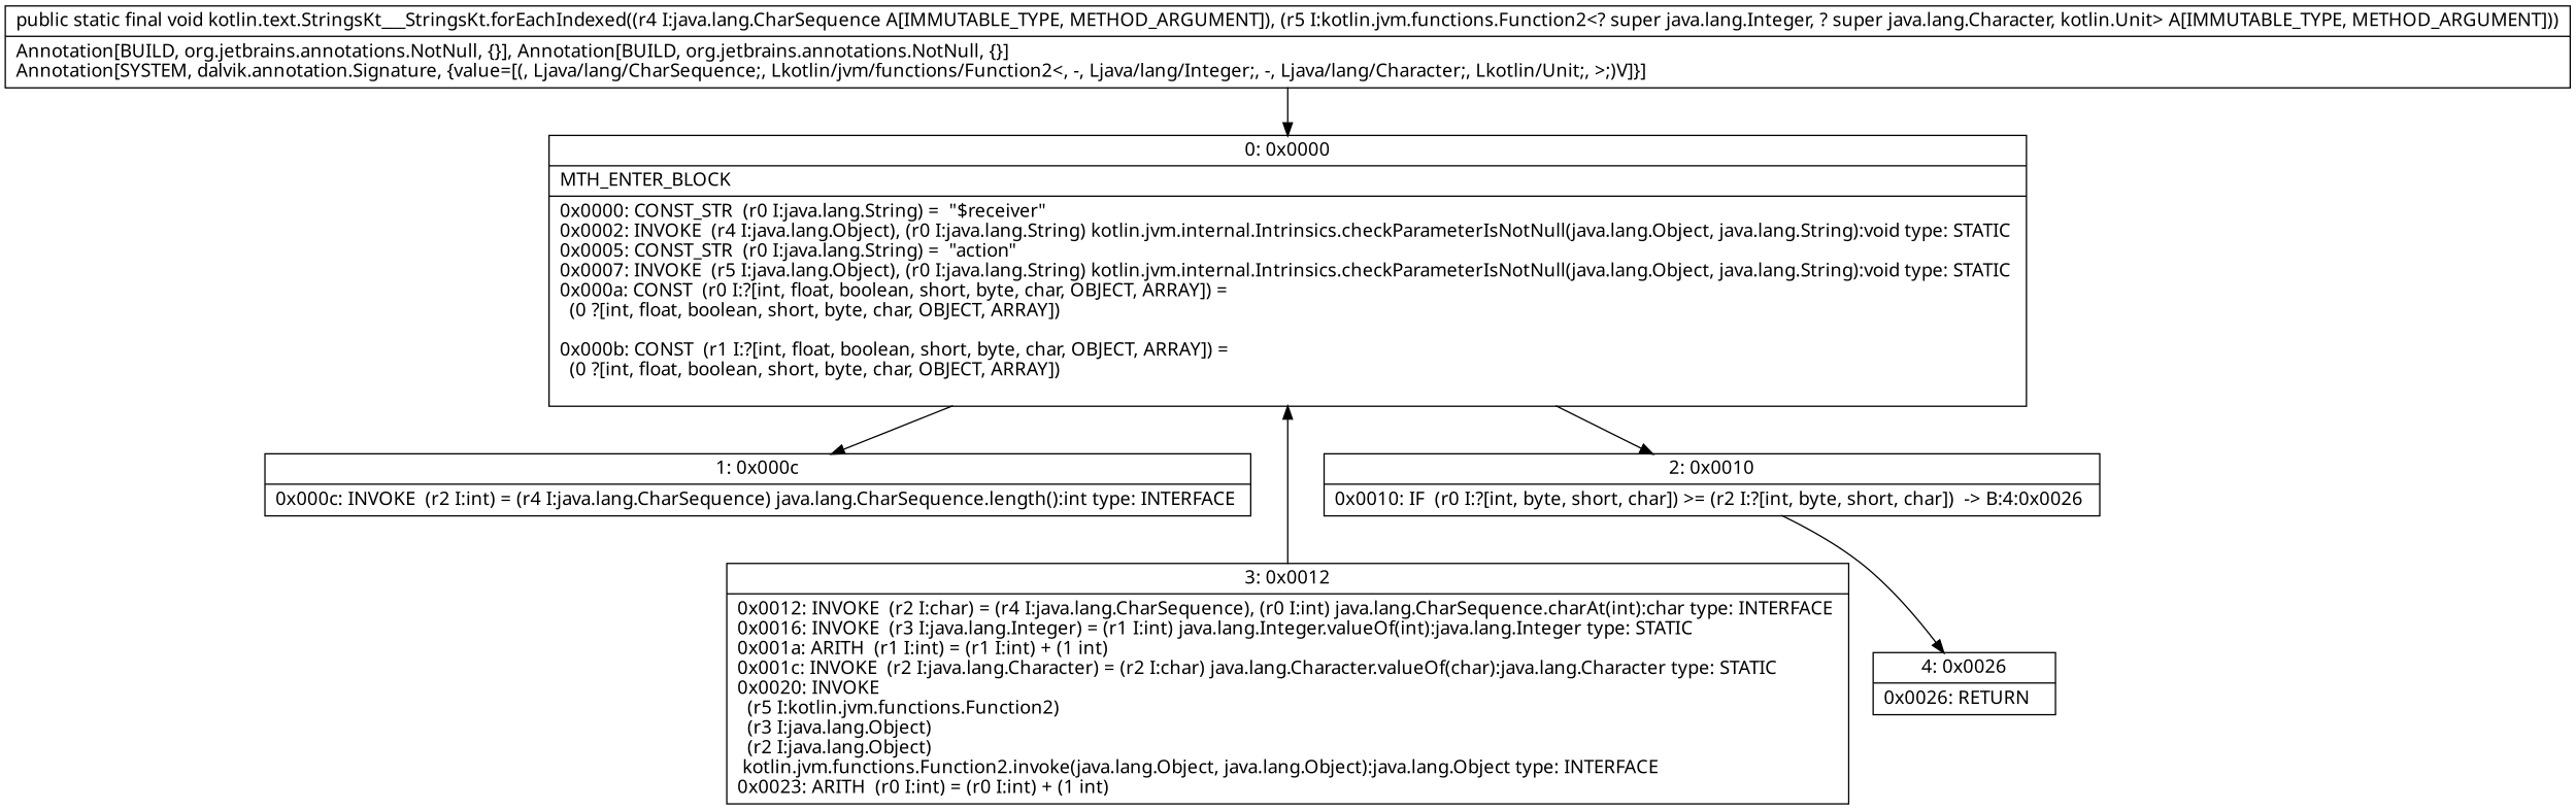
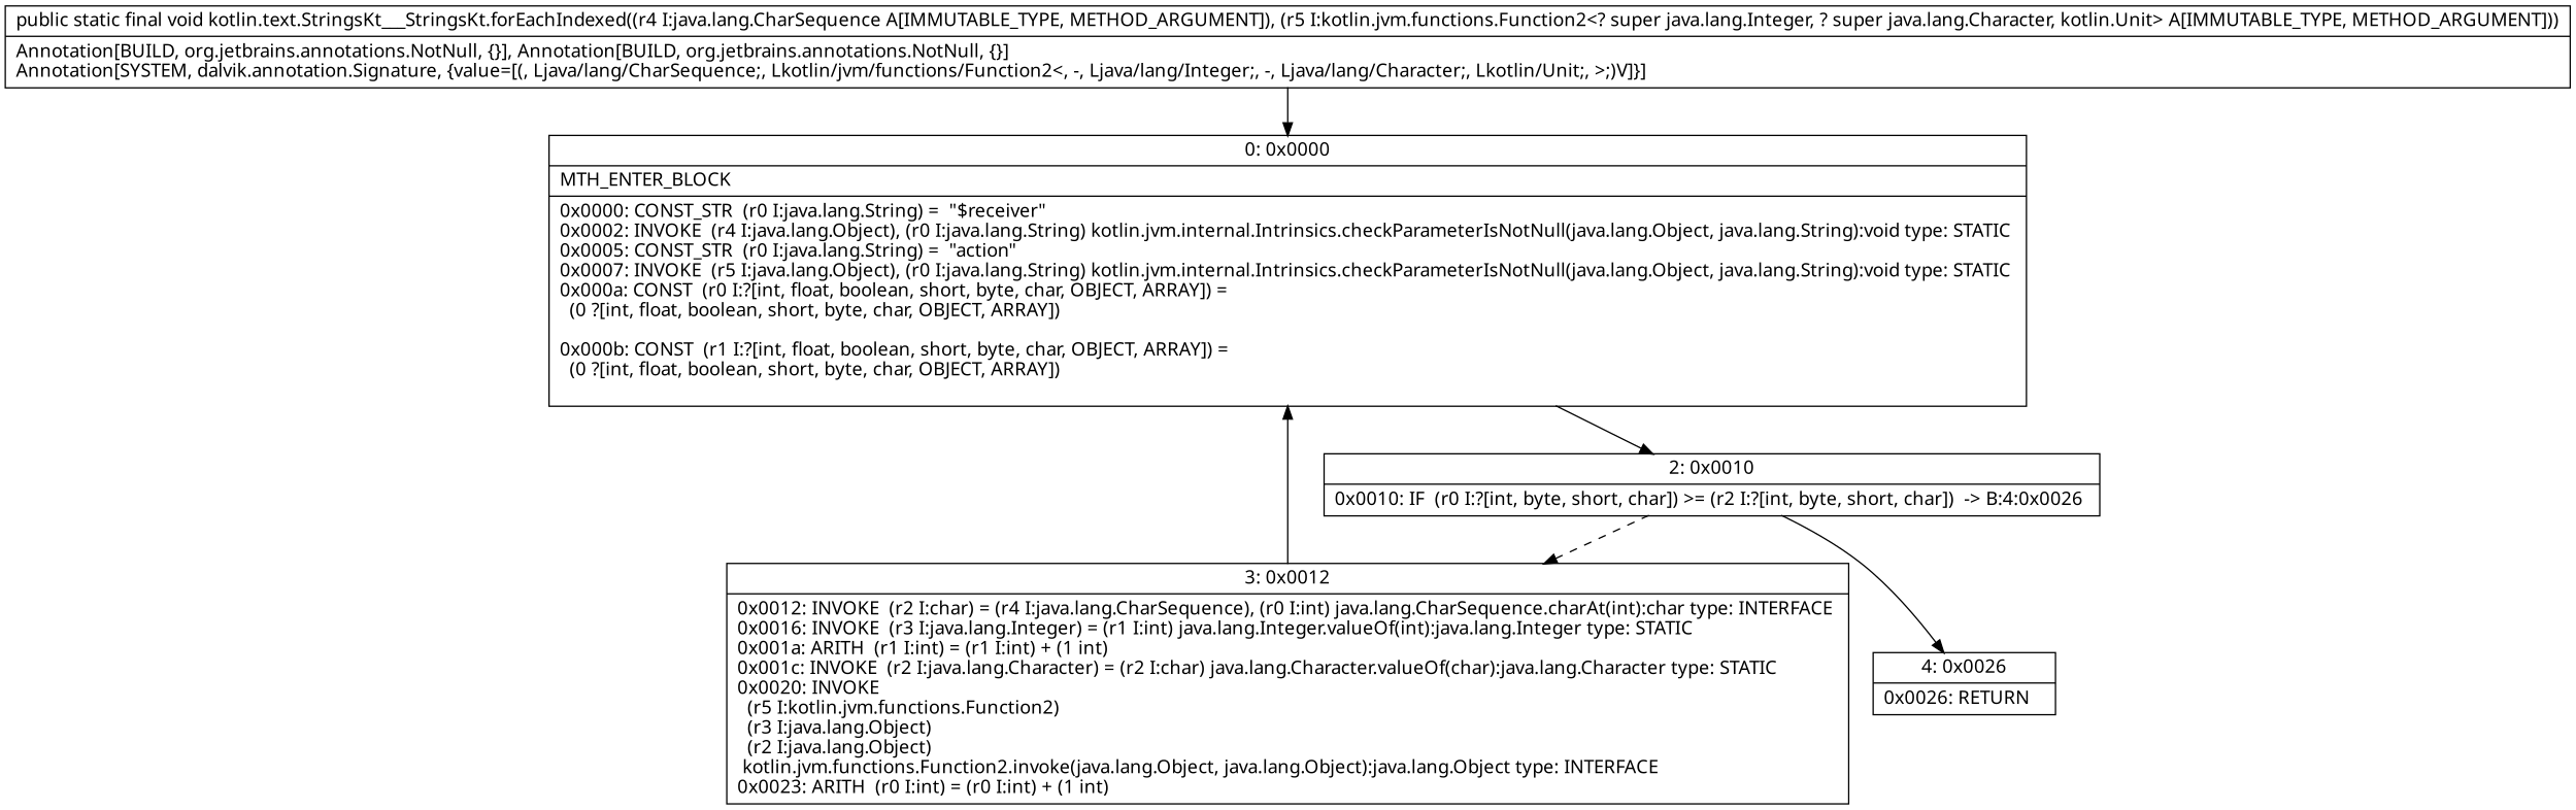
  digraph {
    fontname="Noto Sans"
    node [fontname="Noto Sans" shape=record]
    edge [fontname="Noto Sans"]
    n1 [label="{0\:\ 0x0000|MTH_ENTER_BLOCK\l|0x0000: CONST_STR  (r0 I:java.lang.String) =  \"$receiver\" \l0x0002: INVOKE  (r4 I:java.lang.Object), (r0 I:java.lang.String) kotlin.jvm.internal.Intrinsics.checkParameterIsNotNull(java.lang.Object, java.lang.String):void type: STATIC \l0x0005: CONST_STR  (r0 I:java.lang.String) =  \"action\" \l0x0007: INVOKE  (r5 I:java.lang.Object), (r0 I:java.lang.String) kotlin.jvm.internal.Intrinsics.checkParameterIsNotNull(java.lang.Object, java.lang.String):void type: STATIC \l0x000a: CONST  (r0 I:?[int, float, boolean, short, byte, char, OBJECT, ARRAY]) = \l  (0 ?[int, float, boolean, short, byte, char, OBJECT, ARRAY])\l \l0x000b: CONST  (r1 I:?[int, float, boolean, short, byte, char, OBJECT, ARRAY]) = \l  (0 ?[int, float, boolean, short, byte, char, OBJECT, ARRAY])\l \l}"]
-   n2 [label="{1\:\ 0x000c|0x000c: INVOKE  (r2 I:int) = (r4 I:java.lang.CharSequence) java.lang.CharSequence.length():int type: INTERFACE \l}"]
    n3 [label="{2\:\ 0x0010|0x0010: IF  (r0 I:?[int, byte, short, char]) \>= (r2 I:?[int, byte, short, char])  \-\> B:4:0x0026 \l}"]
    n4 [label="{3\:\ 0x0012|0x0012: INVOKE  (r2 I:char) = (r4 I:java.lang.CharSequence), (r0 I:int) java.lang.CharSequence.charAt(int):char type: INTERFACE \l0x0016: INVOKE  (r3 I:java.lang.Integer) = (r1 I:int) java.lang.Integer.valueOf(int):java.lang.Integer type: STATIC \l0x001a: ARITH  (r1 I:int) = (r1 I:int) + (1 int) \l0x001c: INVOKE  (r2 I:java.lang.Character) = (r2 I:char) java.lang.Character.valueOf(char):java.lang.Character type: STATIC \l0x0020: INVOKE  \l  (r5 I:kotlin.jvm.functions.Function2)\l  (r3 I:java.lang.Object)\l  (r2 I:java.lang.Object)\l kotlin.jvm.functions.Function2.invoke(java.lang.Object, java.lang.Object):java.lang.Object type: INTERFACE \l0x0023: ARITH  (r0 I:int) = (r0 I:int) + (1 int) \l}"]
    n5 [label="{4\:\ 0x0026|0x0026: RETURN   \l}"]
    n6 [label="{public static final void kotlin.text.StringsKt___StringsKt.forEachIndexed((r4 I:java.lang.CharSequence A[IMMUTABLE_TYPE, METHOD_ARGUMENT]), (r5 I:kotlin.jvm.functions.Function2\<? super java.lang.Integer, ? super java.lang.Character, kotlin.Unit\> A[IMMUTABLE_TYPE, METHOD_ARGUMENT]))  | Annotation[BUILD, org.jetbrains.annotations.NotNull, \{\}], Annotation[BUILD, org.jetbrains.annotations.NotNull, \{\}]\lAnnotation[SYSTEM, dalvik.annotation.Signature, \{value=[(, Ljava\/lang\/CharSequence;, Lkotlin\/jvm\/functions\/Function2\<, \-, Ljava\/lang\/Integer;, \-, Ljava\/lang\/Character;, Lkotlin\/Unit;, \>;)V]\}]\l}"]
-   n1 -> n2
    n1 -> n3
+   n3 -> n4 [style=dashed]
    n3 -> n5
    n4 -> n1
    n6 -> n1
  }
